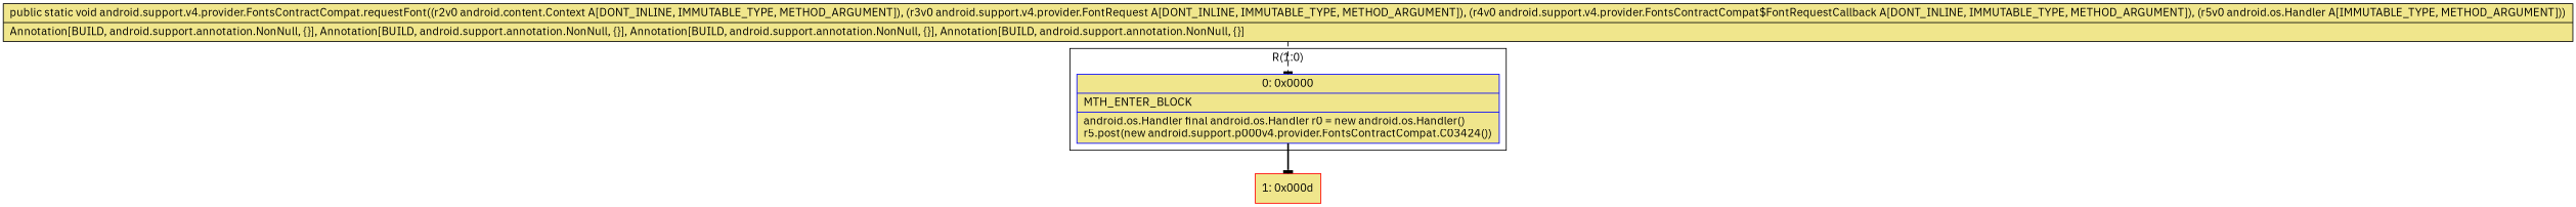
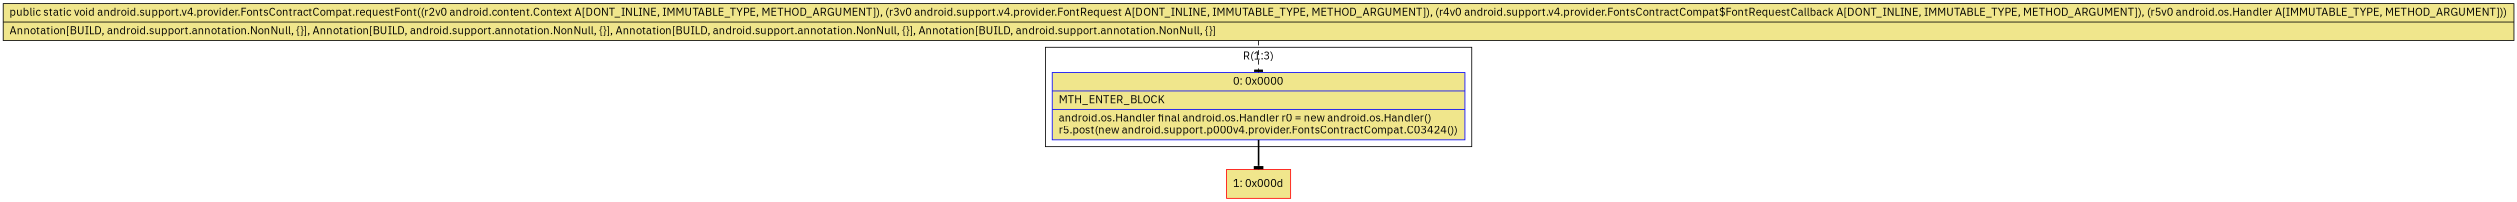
  digraph {
    fontname="IBM Plex Sans"
    node [shape=record style=filled fillcolor=khaki fontname="IBM Plex Sans"]
    edge [arrowhead=tee fontname="IBM Plex Sans"]
    n1 [color=blue label="{0\:\ 0x0000|MTH_ENTER_BLOCK\l|android.os.Handler final android.os.Handler r0 = new android.os.Handler()\lr5.post(new android.support.p000v4.provider.FontsContractCompat.C03424())\l}"]
    n2 [color=red label="{1\:\ 0x000d}"]
    n3 [label="{public static void android.support.v4.provider.FontsContractCompat.requestFont((r2v0 android.content.Context A[DONT_INLINE, IMMUTABLE_TYPE, METHOD_ARGUMENT]), (r3v0 android.support.v4.provider.FontRequest A[DONT_INLINE, IMMUTABLE_TYPE, METHOD_ARGUMENT]), (r4v0 android.support.v4.provider.FontsContractCompat$FontRequestCallback A[DONT_INLINE, IMMUTABLE_TYPE, METHOD_ARGUMENT]), (r5v0 android.os.Handler A[IMMUTABLE_TYPE, METHOD_ARGUMENT]))  | Annotation[BUILD, android.support.annotation.NonNull, \{\}], Annotation[BUILD, android.support.annotation.NonNull, \{\}], Annotation[BUILD, android.support.annotation.NonNull, \{\}], Annotation[BUILD, android.support.annotation.NonNull, \{\}]\l}"]
    subgraph cluster_1 {
-     label="R(1:0)"
+     label="R(1:3)"
      n1
    }
    n1 -> n2 [style=bold]
    n3 -> n1 [style=dashed]
  }
